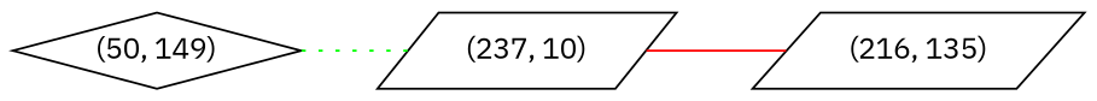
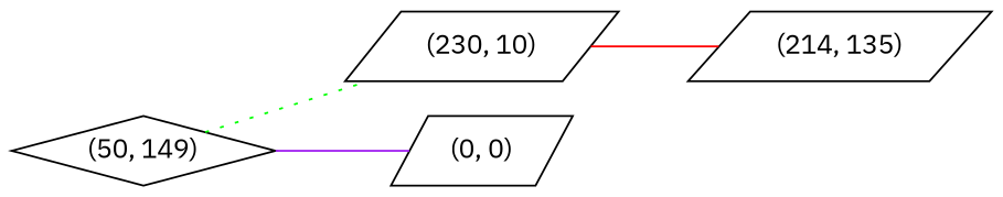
  graph {
    fontname="IBM Plex Sans"
    rankdir=LR
    node [fontname="IBM Plex Sans" shape=parallelogram]
    edge [fontname="IBM Plex Sans" style=solid]
-   "(237, 10)"
-   "(214, 135)" [label="(216, 135)"]
+   "(237, 10)" [label="(230, 10)"]
+   "(214, 135)"
    "(50, 149)" [shape=diamond]
+   "(0, 0)"
    "(237, 10)" -- "(214, 135)" [color=red weight=1]
    "(50, 149)" -- "(237, 10)" [color=green style=dotted weight=2]
+   "(50, 149)" -- "(0, 0)" [color=purple weight=4]
  }
